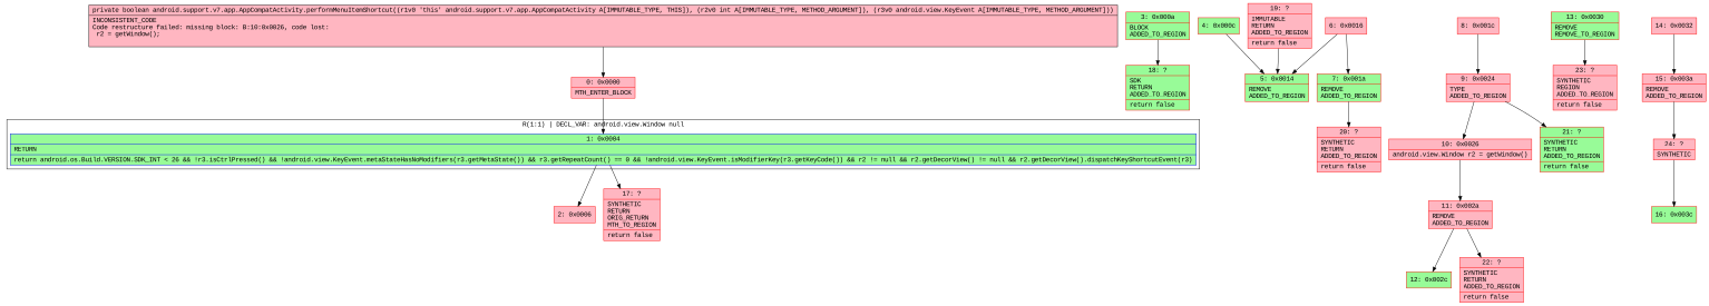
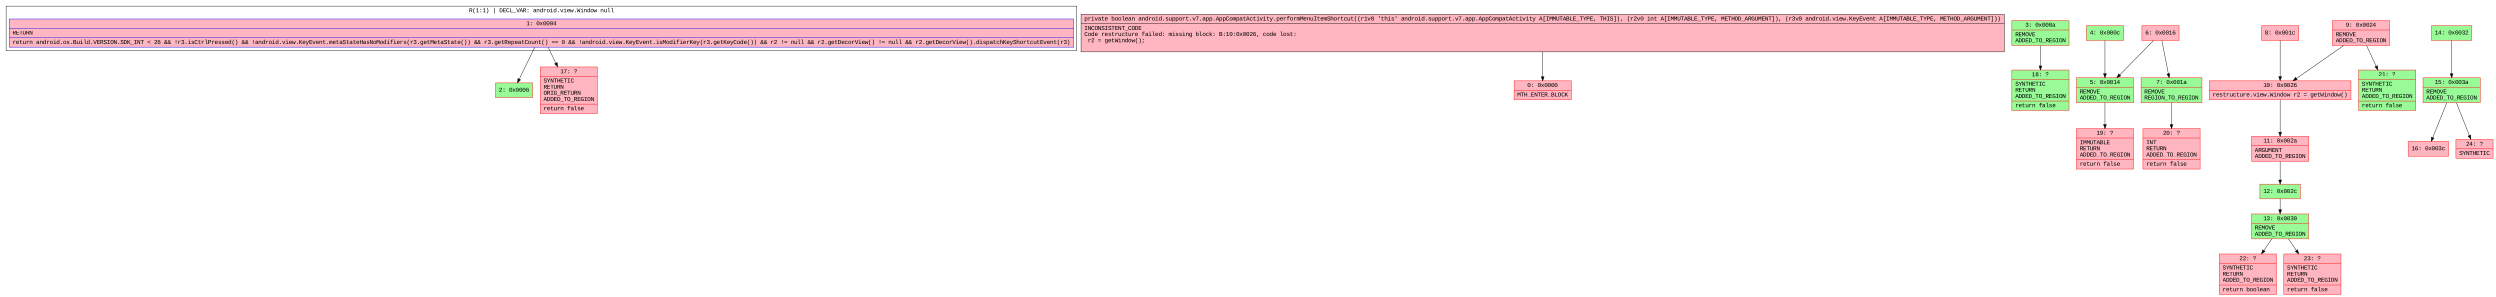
  digraph {
    fontname="Liberation Mono"
    node [color=red fillcolor=lightpink fontname="Liberation Mono" shape=record style=filled]
    edge [fontname="Liberation Mono"]
-   n1 [color=blue fillcolor=palegreen label="{1\:\ 0x0004|RETURN\l|return android.os.Build.VERSION.SDK_INT \< 26 && !r3.isCtrlPressed() && !android.view.KeyEvent.metaStateHasNoModifiers(r3.getMetaState()) && r3.getRepeatCount() == 0 && !android.view.KeyEvent.isModifierKey(r3.getKeyCode()) && r2 != null && r2.getDecorView() != null && r2.getDecorView().dispatchKeyShortcutEvent(r3)\l}"]
-   n2 [label="{2\:\ 0x0006}"]
-   n3 [label="{17\:\ ?|SYNTHETIC\lRETURN\lORIG_RETURN\lMTH_TO_REGION\l|return false\l}"]
+   n1 [color=blue label="{1\:\ 0x0004|RETURN\l|return android.os.Build.VERSION.SDK_INT \< 26 && !r3.isCtrlPressed() && !android.view.KeyEvent.metaStateHasNoModifiers(r3.getMetaState()) && r3.getRepeatCount() == 0 && !android.view.KeyEvent.isModifierKey(r3.getKeyCode()) && r2 != null && r2.getDecorView() != null && r2.getDecorView().dispatchKeyShortcutEvent(r3)\l}"]
+   n2 [fillcolor=palegreen label="{2\:\ 0x0006}"]
+   n3 [label="{17\:\ ?|SYNTHETIC\lRETURN\lORIG_RETURN\lADDED_TO_REGION\l|return false\l}"]
    n4 [label="{0\:\ 0x0000|MTH_ENTER_BLOCK\l}"]
-   n5 [fillcolor=palegreen label="{3\:\ 0x000a|BLOCK\lADDED_TO_REGION\l}"]
-   n6 [fillcolor=palegreen label="{18\:\ ?|SDK\lRETURN\lADDED_TO_REGION\l|return false\l}"]
+   n5 [fillcolor=palegreen label="{3\:\ 0x000a|REMOVE\lADDED_TO_REGION\l}"]
+   n6 [fillcolor=palegreen label="{18\:\ ?|SYNTHETIC\lRETURN\lADDED_TO_REGION\l|return false\l}"]
    n7 [fillcolor=palegreen label="{4\:\ 0x000c}"]
    n8 [fillcolor=palegreen label="{5\:\ 0x0014|REMOVE\lADDED_TO_REGION\l}"]
    n9 [label="{19\:\ ?|IMMUTABLE\lRETURN\lADDED_TO_REGION\l|return false\l}"]
    n10 [label="{6\:\ 0x0016}"]
-   n11 [fillcolor=palegreen label="{7\:\ 0x001a|REMOVE\lADDED_TO_REGION\l}"]
-   n12 [label="{20\:\ ?|SYNTHETIC\lRETURN\lADDED_TO_REGION\l|return false\l}"]
+   n11 [fillcolor=palegreen label="{7\:\ 0x001a|REMOVE\lREGION_TO_REGION\l}"]
+   n12 [label="{20\:\ ?|INT\lRETURN\lADDED_TO_REGION\l|return false\l}"]
    n13 [label="{8\:\ 0x001c}"]
-   n14 [label="{9\:\ 0x0024|TYPE\lADDED_TO_REGION\l}"]
-   n15 [label="{10\:\ 0x0026|android.view.Window r2 = getWindow()\l}"]
+   n14 [label="{9\:\ 0x0024|REMOVE\lADDED_TO_REGION\l}"]
+   n15 [label="{10\:\ 0x0026|restructure.view.Window r2 = getWindow()\l}"]
    n16 [fillcolor=palegreen label="{21\:\ ?|SYNTHETIC\lRETURN\lADDED_TO_REGION\l|return false\l}"]
-   n17 [label="{11\:\ 0x002a|REMOVE\lADDED_TO_REGION\l}"]
+   n17 [label="{11\:\ 0x002a|ARGUMENT\lADDED_TO_REGION\l}"]
    n18 [fillcolor=palegreen label="{12\:\ 0x002c}"]
-   n19 [label="{22\:\ ?|SYNTHETIC\lRETURN\lADDED_TO_REGION\l|return false\l}"]
-   n20 [fillcolor=palegreen label="{13\:\ 0x0030|REMOVE\lREMOVE_TO_REGION\l}"]
-   n21 [label="{23\:\ ?|SYNTHETIC\lREGION\lADDED_TO_REGION\l|return false\l}"]
-   n22 [label="{14\:\ 0x0032}"]
-   n23 [label="{15\:\ 0x003a|REMOVE\lADDED_TO_REGION\l}"]
-   n24 [fillcolor=palegreen label="{16\:\ 0x003c}"]
+   n19 [label="{22\:\ ?|SYNTHETIC\lRETURN\lADDED_TO_REGION\l|return boolean\l}"]
+   n20 [fillcolor=palegreen label="{13\:\ 0x0030|REMOVE\lADDED_TO_REGION\l}"]
+   n21 [label="{23\:\ ?|SYNTHETIC\lRETURN\lADDED_TO_REGION\l|return false\l}"]
+   n22 [fillcolor=palegreen label="{14\:\ 0x0032}"]
+   n23 [fillcolor=palegreen label="{15\:\ 0x003a|REMOVE\lADDED_TO_REGION\l}"]
+   n24 [label="{16\:\ 0x003c}"]
    n25 [label="{24\:\ ?|SYNTHETIC\l}"]
    n26 [label="{private boolean android.support.v7.app.AppCompatActivity.performMenuItemShortcut((r1v0 'this' android.support.v7.app.AppCompatActivity A[IMMUTABLE_TYPE, THIS]), (r2v0 int A[IMMUTABLE_TYPE, METHOD_ARGUMENT]), (r3v0 android.view.KeyEvent A[IMMUTABLE_TYPE, METHOD_ARGUMENT]))  | INCONSISTENT_CODE\lCode restructure failed: missing block: B:10:0x0026, code lost:\l    r2 = getWindow();\l\l}" color=""]
    subgraph cluster_1 {
      label="R(1:1) | DECL_VAR: android.view.Window null\l"
      n1
    }
    n1 -> n2
    n1 -> n3
-   n4 -> n1
    n5 -> n6
    n7 -> n8
-   n9 -> n8
+   n8 -> n9
    n10 -> n8
    n10 -> n11
    n11 -> n12
-   n13 -> n14
+   n13 -> n15
    n14 -> n15
    n14 -> n16
    n15 -> n17
    n17 -> n18
-   n17 -> n19
+   n20 -> n19
+   n18 -> n20
    n20 -> n21
    n22 -> n23
-   n25 -> n24
+   n23 -> n24
    n23 -> n25
    n26 -> n4
  }
